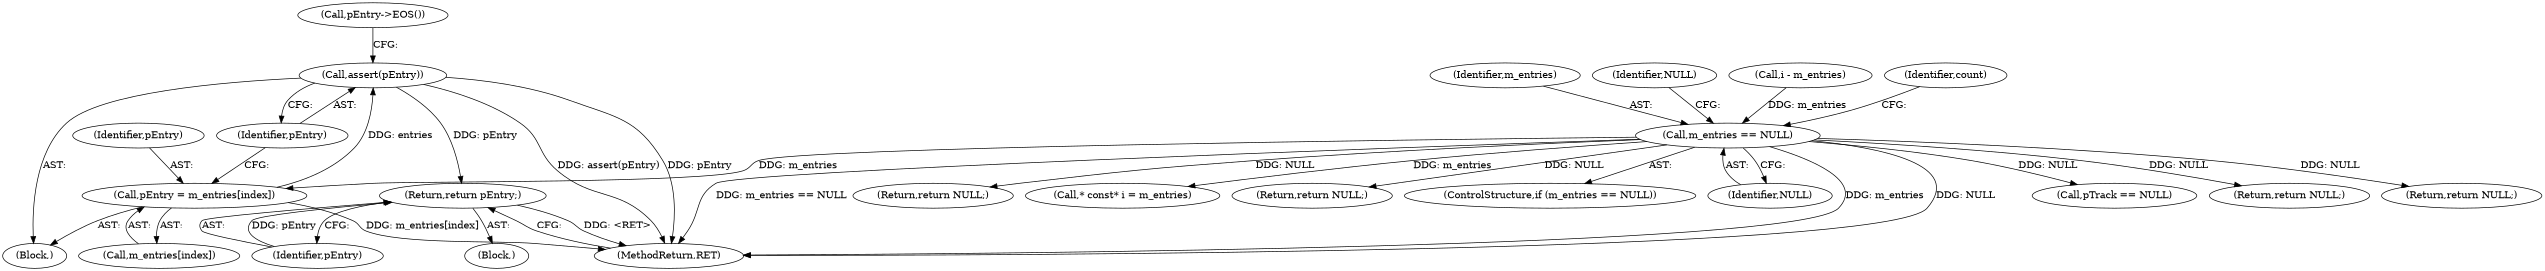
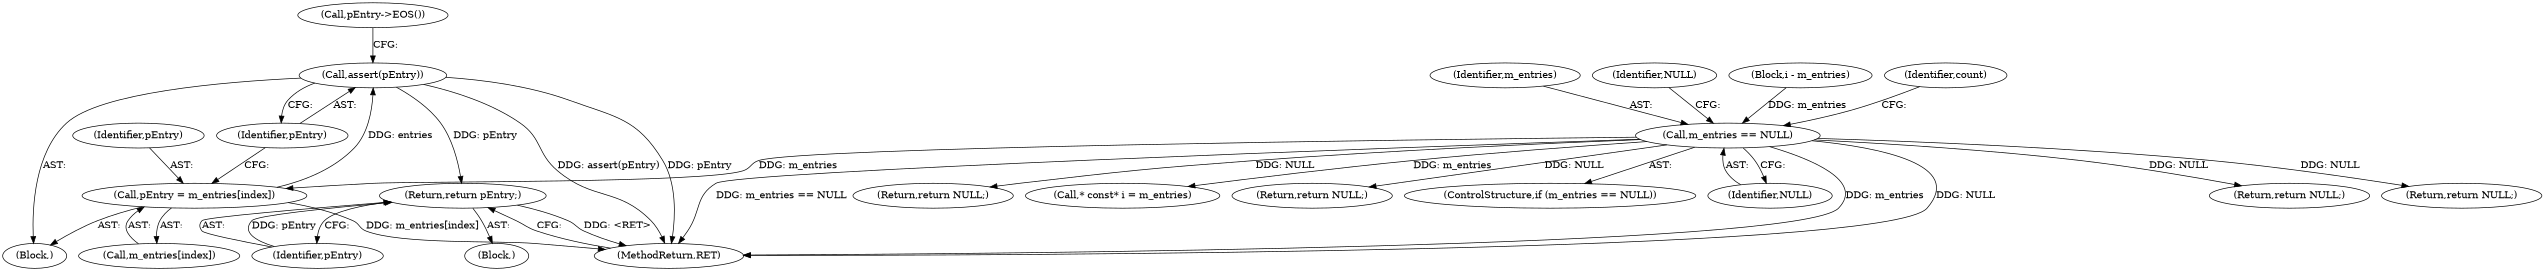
  digraph {
    n1 [label="(Call,assert(pEntry))"]
    n2 [label="(Return,return pEntry;)"]
    n3 [label="(MethodReturn,RET)"]
    n4 [label="(Block,)"]
    n5 [label="(Identifier,pEntry)"]
    n6 [label="(Identifier,pEntry)"]
    n7 [label="(Block,)"]
    n8 [label="(Call,pEntry = m_entries[index])"]
    n9 [label="(Call,m_entries[index])"]
    n10 [label="(Call,m_entries == NULL)"]
-   n11 [label="(Call,pTrack == NULL)"]
    n12 [label="(Return,return NULL;)"]
    n13 [label="(Return,return NULL;)"]
    n14 [label="(Return,return NULL;)"]
    n15 [label="(Call,* const* i = m_entries)"]
    n16 [label="(Return,return NULL;)"]
    n17 [label="(ControlStructure,if (m_entries == NULL))"]
    n18 [label="(Identifier,NULL)"]
-   n19 [label="(Call,i - m_entries)"]
+   n19 [label="(Block,i - m_entries)"]
    n20 [label="(Identifier,pEntry)"]
    n21 [label="(Identifier,count)"]
    n22 [label="(Identifier,m_entries)"]
    n23 [label="(Identifier,NULL)"]
    n24 [label="(Call,pEntry->EOS())"]
    n1 -> n2 [label="DDG: pEntry"]
    n1 -> n3 [label="DDG: pEntry"]
    n1 -> n3 [label="DDG: assert(pEntry)"]
    n1 -> n4 [label="AST: "]
    n1 -> n5 [label="CFG: "]
    n2 -> n3 [label="DDG: <RET>"]
    n2 -> n6 [label="CFG: "]
    n2 -> n7 [label="AST: "]
    n3 -> n2 [label="CFG: "]
    n5 -> n1 [label="AST: "]
    n5 -> n8 [label="CFG: "]
    n6 -> n2 [label="AST: "]
    n6 -> n2 [label="DDG: pEntry"]
    n8 -> n1 [label="DDG: entries"]
    n8 -> n3 [label="DDG: m_entries[index]"]
    n8 -> n4 [label="AST: "]
    n8 -> n9 [label="AST: "]
    n9 -> n8 [label="AST: "]
    n10 -> n3 [label="DDG: m_entries"]
    n10 -> n3 [label="DDG: NULL"]
    n10 -> n3 [label="DDG: m_entries == NULL"]
    n10 -> n8 [label="DDG: m_entries"]
-   n10 -> n11 [label="DDG: NULL"]
    n10 -> n12 [label="DDG: NULL"]
    n10 -> n13 [label="DDG: NULL"]
    n10 -> n14 [label="DDG: NULL"]
    n10 -> n15 [label="DDG: m_entries"]
    n10 -> n16 [label="DDG: NULL"]
    n10 -> n17 [label="AST: "]
    n10 -> n18 [label="CFG: "]
    n18 -> n10 [label="AST: "]
    n19 -> n10 [label="DDG: m_entries"]
    n20 -> n8 [label="AST: "]
    n21 -> n10 [label="CFG: "]
    n22 -> n10 [label="AST: "]
    n23 -> n10 [label="CFG: "]
    n24 -> n1 [label="CFG: "]
  }
